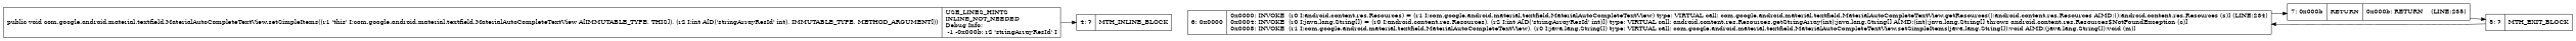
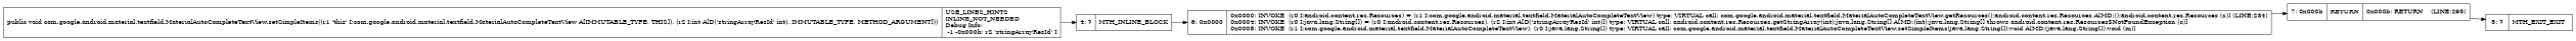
  digraph {
    rankdir=LR
    node [shape=record]
    n1 [label="{4\:\ ?|MTH_INLINE_BLOCK\l}"]
    n2 [label="{6\:\ 0x0000|0x0000: INVOKE  (r0 I:android.content.res.Resources) = (r1 I:com.google.android.material.textfield.MaterialAutoCompleteTextView) type: VIRTUAL call: com.google.android.material.textfield.MaterialAutoCompleteTextView.getResources():android.content.res.Resources A[MD:():android.content.res.Resources (s)] (LINE:234)\l0x0004: INVOKE  (r0 I:java.lang.String[]) = (r0 I:android.content.res.Resources), (r2 I:int A[D('stringArrayResId' int)]) type: VIRTUAL call: android.content.res.Resources.getStringArray(int):java.lang.String[] A[MD:(int):java.lang.String[] throws android.content.res.Resources$NotFoundException (c)]\l0x0008: INVOKE  (r1 I:com.google.android.material.textfield.MaterialAutoCompleteTextView), (r0 I:java.lang.String[]) type: VIRTUAL call: com.google.android.material.textfield.MaterialAutoCompleteTextView.setSimpleItems(java.lang.String[]):void A[MD:(java.lang.String[]):void (m)]\l}"]
-   n3 [label="{7\:\ 0x000b|RETURN\l|0x000b: RETURN    (LINE:235)\l}"]
-   n4 [label="{5\:\ ?|MTH_EXIT_BLOCK\l}"]
+   n3 [label="{7\:\ 0x000b|RETURN\l|0x000b: RETURN    (LINE:295)\l}"]
+   n4 [label="{5\:\ ?|MTH_EXIT_EXIT\l}"]
    n5 [label="{public void com.google.android.material.textfield.MaterialAutoCompleteTextView.setSimpleItems((r1 'this' I:com.google.android.material.textfield.MaterialAutoCompleteTextView A[IMMUTABLE_TYPE, THIS]), (r2 I:int A[D('stringArrayResId' int), IMMUTABLE_TYPE, METHOD_ARGUMENT]))  | USE_LINES_HINTS\lINLINE_NOT_NEEDED\lDebug Info:\l  \-1 \-0x000b: r2 'stringArrayResId' I\l}"]
-   n4 -> n2
+   n1 -> n2
    n2 -> n3
    n3 -> n4
    n5 -> n1
  }
